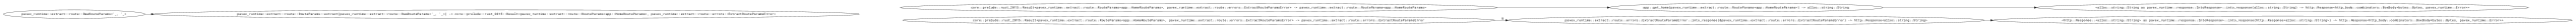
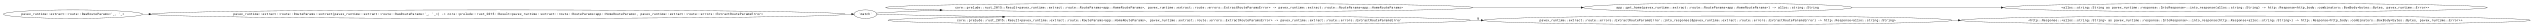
  digraph {
    rankdir=LR
    fontname="Roboto Mono"
    node [fontname="Roboto Mono"]
    edge [fontname="Roboto Mono"]
    n1 [label="app::get_home(pavex_runtime::extract::route::RouteParams<app::HomeRouteParams>) -> alloc::string::String"]
    n2 [label="<alloc::string::String as pavex_runtime::response::IntoResponse>::into_response(alloc::string::String) -> http::Response<http_body::combinators::BoxBody<bytes::Bytes, pavex_runtime::Error>>"]
    n3 [label="core::prelude::rust_2015::Result<pavex_runtime::extract::route::RouteParams<app::HomeRouteParams>, pavex_runtime::extract::route::errors::ExtractRouteParamsError> -> pavex_runtime::extract::route::RouteParams<app::HomeRouteParams>"]
    n4 [label="pavex_runtime::extract::route::RouteParams::extract(pavex_runtime::extract::route::RawRouteParams<'_, '_>) -> core::prelude::rust_2015::Result<pavex_runtime::extract::route::RouteParams<app::HomeRouteParams>, pavex_runtime::extract::route::errors::ExtractRouteParamsError>"]
+   n5 [label="`match`"]
    n6 [label="pavex_runtime::extract::route::RawRouteParams<'_, '_>"]
    n7 [label="core::prelude::rust_2015::Result<pavex_runtime::extract::route::RouteParams<app::HomeRouteParams>, pavex_runtime::extract::route::errors::ExtractRouteParamsError> -> pavex_runtime::extract::route::errors::ExtractRouteParamsError"]
    n8 [label="pavex_runtime::extract::route::errors::ExtractRouteParamsError::into_response(&pavex_runtime::extract::route::errors::ExtractRouteParamsError) -> http::Response<alloc::string::String>"]
    n9 [label="<http::Response::<alloc::string::String> as pavex_runtime::response::IntoResponse>::into_response(http::Response<alloc::string::String>) -> http::Response<http_body::combinators::BoxBody<bytes::Bytes, pavex_runtime::Error>>"]
    n1 -> n2
    n3 -> n1
+   n4 -> n5
+   n5 -> n3
+   n5 -> n7
    n6 -> n4
    n7 -> n8 [label="&"]
    n8 -> n9
  }
